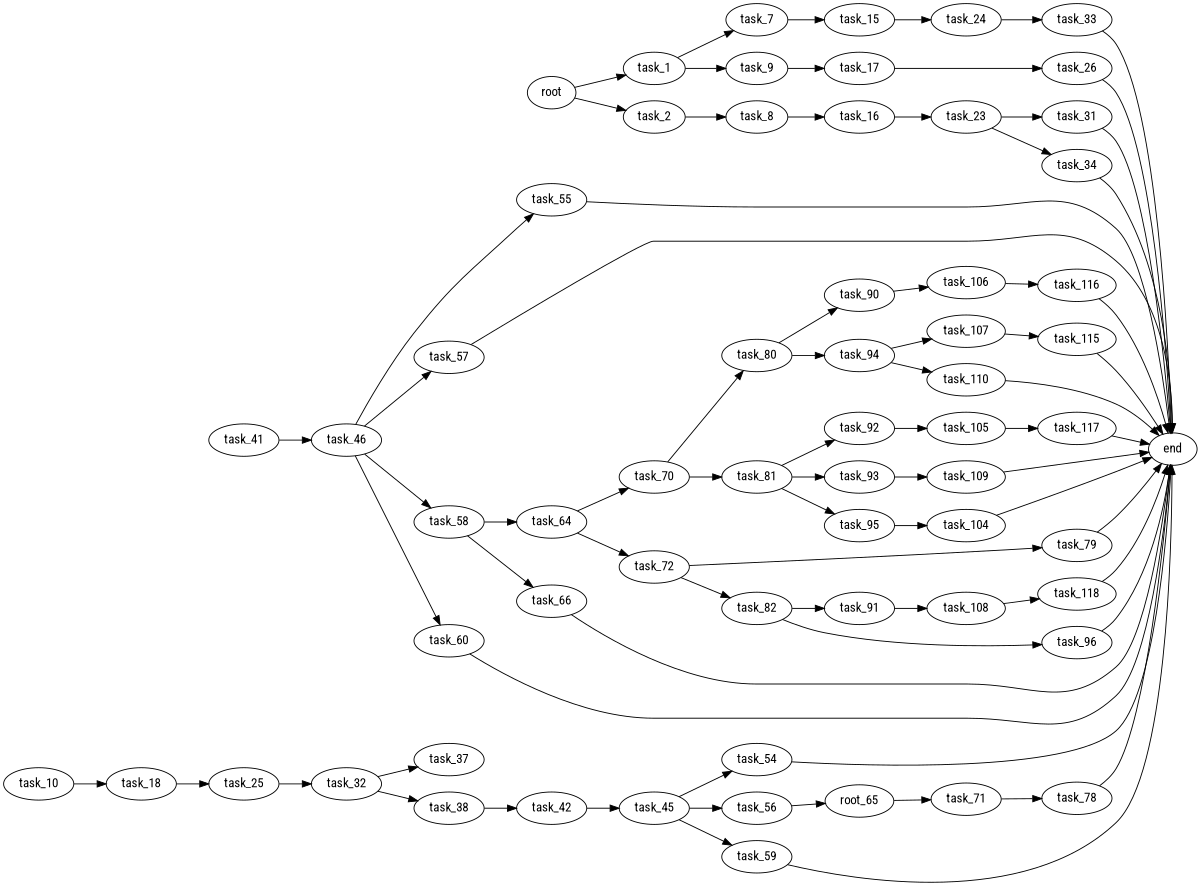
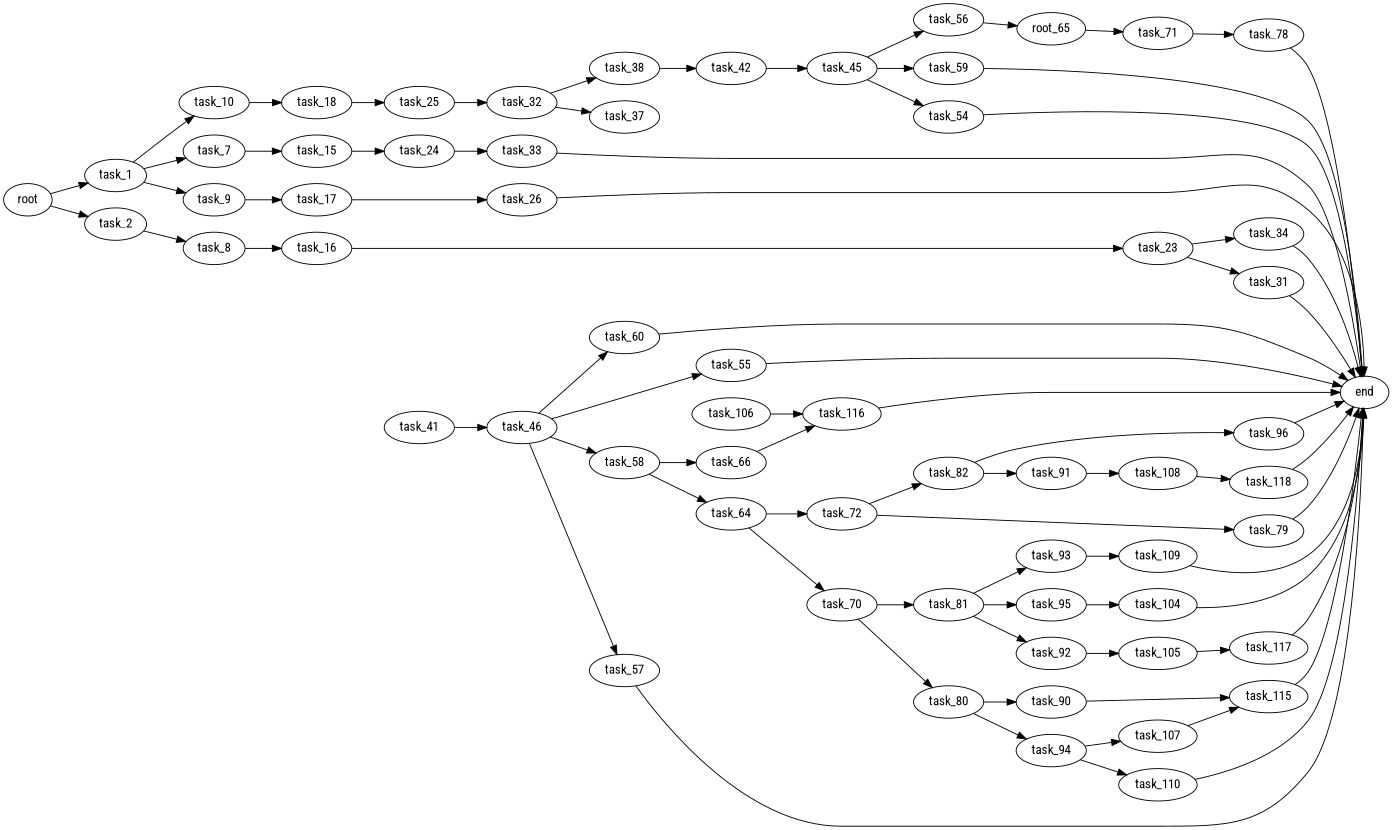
  digraph {
    fontname="Roboto Condensed"
    rankdir=LR
    node [fontname="Roboto Condensed"]
    edge [fontname="Roboto Condensed"]
    root
    task_1
    task_2
    task_7
    task_9
    task_10
    task_8
    task_15
    task_17
    task_18
    task_16
    task_24
    task_23
    task_26
    task_25
    task_33
    task_31
    task_34
    end
    task_32
    task_37
    task_38
    task_42
    task_41
    task_46
    task_45
    task_55
    task_57
    task_58
    task_60
    task_54
    task_56
    task_59
    n34 [label=root_65]
    task_64
    task_66
    task_71
    task_70
    task_72
    task_80
    task_81
    task_79
    task_82
    task_78
    task_90
    task_94
    task_92
    task_93
    task_95
    task_91
    task_96
    task_106
    task_107
    task_110
    task_105
    task_109
    task_104
    task_108
    task_116
    task_118
    task_117
    task_115
    root -> task_1
    root -> task_2
    task_1 -> task_7
    task_1 -> task_9
+   task_1 -> task_10
    task_2 -> task_8
    task_7 -> task_15
    task_9 -> task_17
    task_10 -> task_18
    task_8 -> task_16
    task_15 -> task_24
    task_17 -> task_26
    task_18 -> task_25
    task_16 -> task_23
    task_24 -> task_33
    task_23 -> task_31
    task_23 -> task_34
    task_26 -> end
    task_25 -> task_32
    task_33 -> end
    task_31 -> end
    task_34 -> end
    task_32 -> task_37
    task_32 -> task_38
    task_38 -> task_42
    task_42 -> task_45
    task_41 -> task_46
    task_46 -> task_55
    task_46 -> task_57
    task_46 -> task_58
    task_46 -> task_60
    task_45 -> task_54
    task_45 -> task_56
    task_45 -> task_59
    task_55 -> end
    task_57 -> end
    task_58 -> task_64
    task_58 -> task_66
    task_60 -> end
    task_54 -> end
    task_56 -> n34
    task_59 -> end
    n34 -> task_71
    task_64 -> task_70
    task_64 -> task_72
-   task_66 -> end
+   task_66 -> task_116
    task_71 -> task_78
    task_70 -> task_80
    task_70 -> task_81
    task_72 -> task_79
    task_72 -> task_82
    task_80 -> task_90
    task_80 -> task_94
    task_81 -> task_92
    task_81 -> task_93
    task_81 -> task_95
    task_79 -> end
    task_82 -> task_91
    task_82 -> task_96
    task_78 -> end
-   task_90 -> task_106
+   task_90 -> task_115
    task_94 -> task_107
    task_94 -> task_110
    task_92 -> task_105
    task_93 -> task_109
    task_95 -> task_104
    task_91 -> task_108
    task_96 -> end
    task_106 -> task_116
    task_107 -> task_115
    task_110 -> end
    task_105 -> task_117
    task_109 -> end
    task_104 -> end
    task_108 -> task_118
    task_116 -> end
    task_118 -> end
    task_117 -> end
    task_115 -> end
  }
